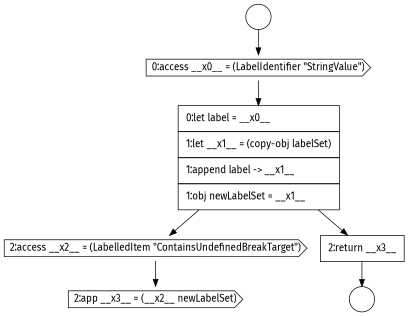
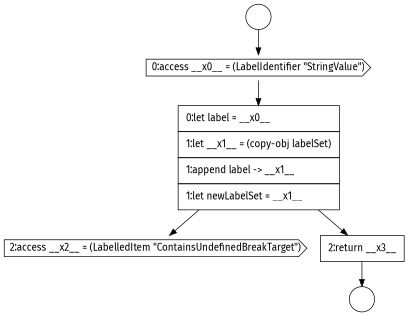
  digraph {
    fontname="Fira Sans"
    node [color=black fillcolor=white fontname="Fira Sans" shape=cds style=filled]
    edge [color=black fontname="Fira Sans"]
    n1 [label=<<font color="black">2:access __x2__ = (LabelledItem &quot;ContainsUndefinedBreakTarget&quot;)</font>>]
-   n2 [label=<<font color="black">2:app __x3__ = (__x2__ newLabelSet)</font>>]
    n3 [label=" " shape=circle]
    n4 [label=<<font color="black">0:access __x0__ = (LabelIdentifier &quot;StringValue&quot;)</font>>]
-   n5 [label=<<font color="black">     <table border="0" cellborder="1" cellspacing="0" cellpadding="10">       <tr><td align="left">0:let label = __x0__</td></tr>       <tr><td align="left">1:let __x1__ = (copy-obj labelSet)</td></tr>       <tr><td align="left">1:append label -&gt; __x1__</td></tr>       <tr><td align="left">1:obj newLabelSet = __x1__</td></tr>     </table>   </font>> margin=0 shape=none]
+   n5 [label=<<font color="black">     <table border="0" cellborder="1" cellspacing="0" cellpadding="10">       <tr><td align="left">0:let label = __x0__</td></tr>       <tr><td align="left">1:let __x1__ = (copy-obj labelSet)</td></tr>       <tr><td align="left">1:append label -&gt; __x1__</td></tr>       <tr><td align="left">1:let newLabelSet = __x1__</td></tr>     </table>   </font>> margin=0 shape=none]
    n6 [label=<<font color="black">     <table border="0" cellborder="1" cellspacing="0" cellpadding="10">       <tr><td align="left">2:return __x3__</td></tr>     </table>   </font>> margin=0 shape=none]
    n7 [label=" " shape=circle]
-   n1 -> n2
    n3 -> n4
    n4 -> n5
    n5 -> n1
    n5 -> n6
    n6 -> n7
  }
